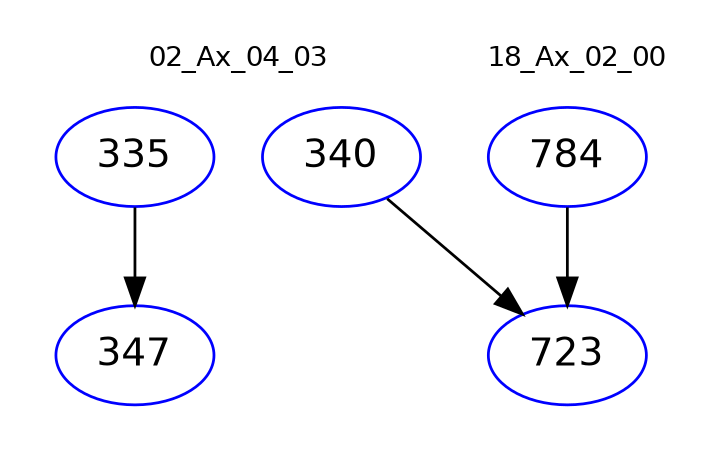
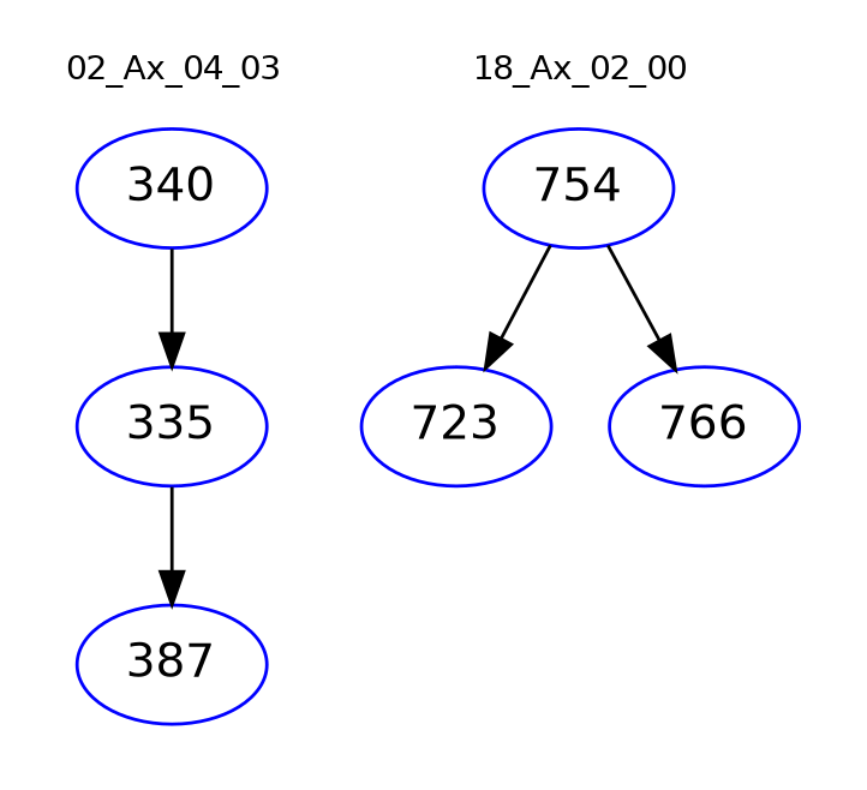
  digraph {
    fontname="DejaVu Sans"
    node [color=blue fontname="DejaVu Sans"]
    edge [color=black fontname="DejaVu Sans"]
    n1 [label=340]
    n2 [label=335]
-   n3 [label=347]
-   n4 [label=784]
+   n3 [label=387]
+   n4 [label=754]
    n5 [label=723]
+   n6 [label=766]
    subgraph cluster_1 {
      color=white
      fontsize=10
      label="02_Ax_04_03"
      n1
      n2
      n3
    }
    subgraph cluster_2 {
      color=white
      fontsize=10
      label="18_Ax_02_00"
      n4
      n5
+     n6
    }
-   n1 -> n5
+   n1 -> n2
    n2 -> n3
    n4 -> n5
+   n4 -> n6
  }
